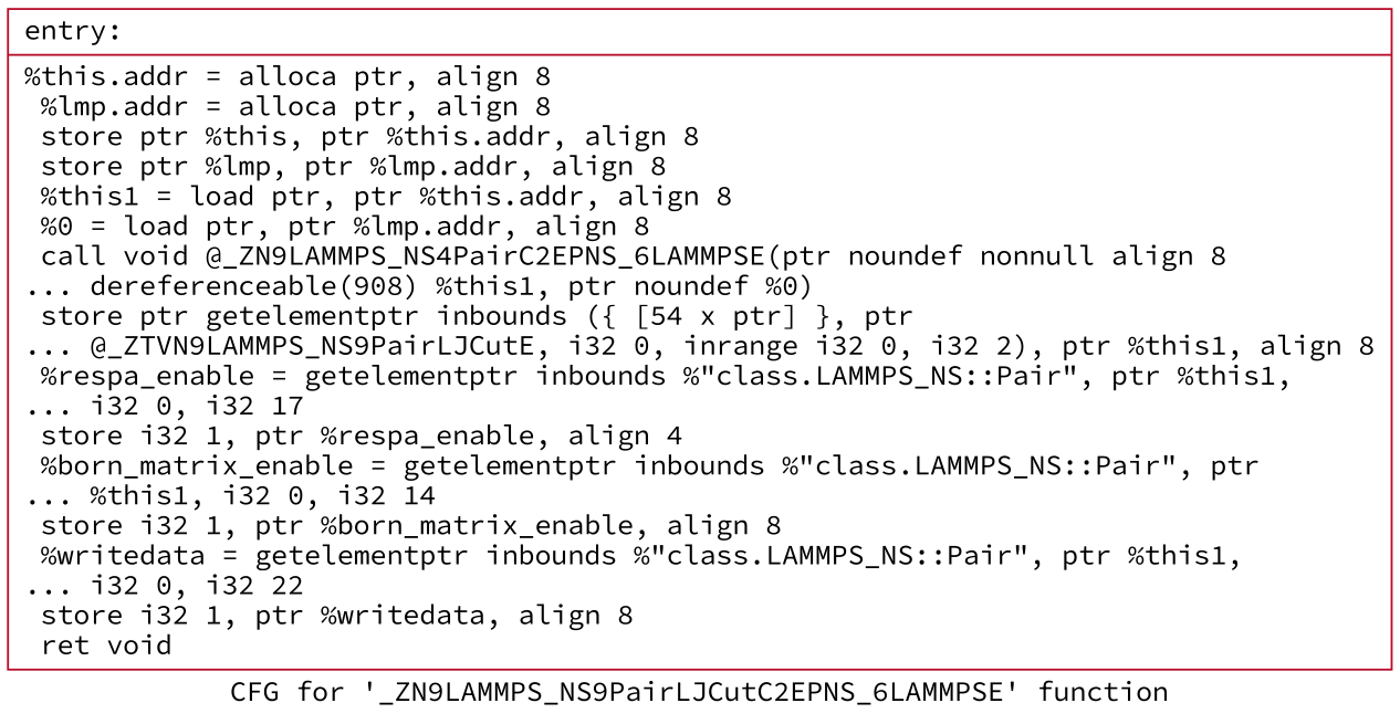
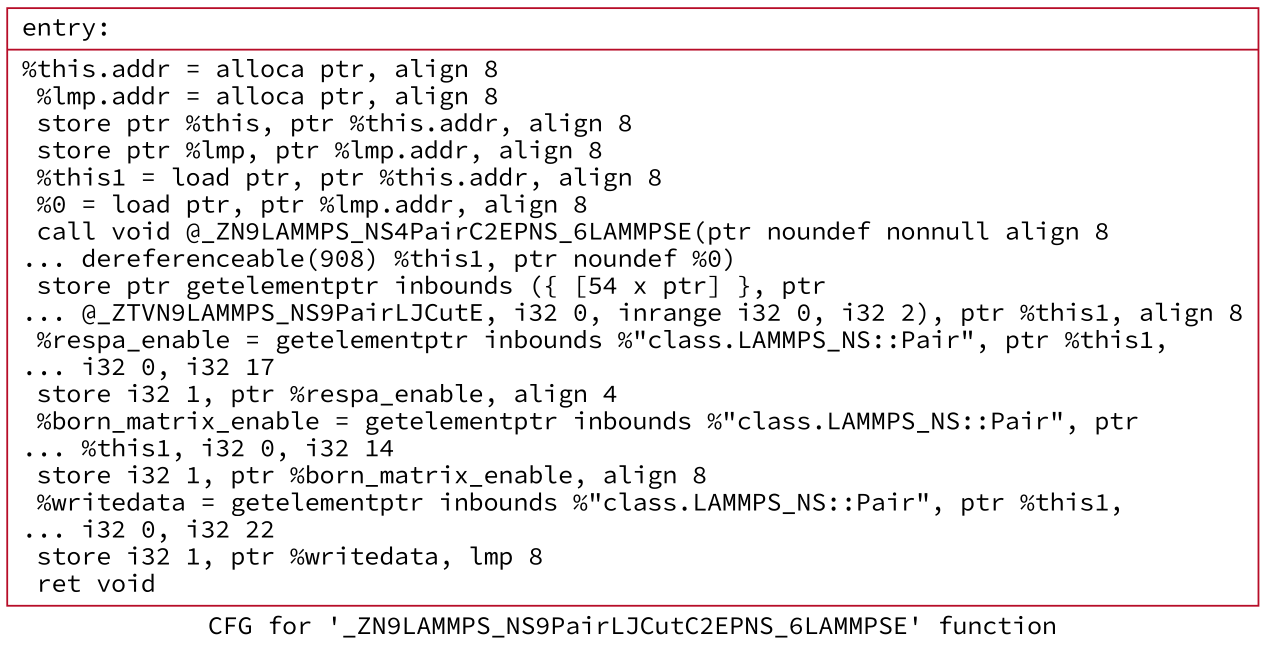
  digraph {
    label="CFG for '_ZN9LAMMPS_NS9PairLJCutC2EPNS_6LAMMPSE' function"
    fontname="Source Code Pro"
-   n1 [color="#b70d28ff" fillcolor=white fontname="Source Code Pro" label="{entry:\l|  %this.addr = alloca ptr, align 8\l  %lmp.addr = alloca ptr, align 8\l  store ptr %this, ptr %this.addr, align 8\l  store ptr %lmp, ptr %lmp.addr, align 8\l  %this1 = load ptr, ptr %this.addr, align 8\l  %0 = load ptr, ptr %lmp.addr, align 8\l  call void @_ZN9LAMMPS_NS4PairC2EPNS_6LAMMPSE(ptr noundef nonnull align 8\l... dereferenceable(908) %this1, ptr noundef %0)\l  store ptr getelementptr inbounds (\{ [54 x ptr] \}, ptr\l... @_ZTVN9LAMMPS_NS9PairLJCutE, i32 0, inrange i32 0, i32 2), ptr %this1, align 8\l  %respa_enable = getelementptr inbounds %\"class.LAMMPS_NS::Pair\", ptr %this1,\l... i32 0, i32 17\l  store i32 1, ptr %respa_enable, align 4\l  %born_matrix_enable = getelementptr inbounds %\"class.LAMMPS_NS::Pair\", ptr\l... %this1, i32 0, i32 14\l  store i32 1, ptr %born_matrix_enable, align 8\l  %writedata = getelementptr inbounds %\"class.LAMMPS_NS::Pair\", ptr %this1,\l... i32 0, i32 22\l  store i32 1, ptr %writedata, align 8\l  ret void\l}" shape=record style=filled]
+   n1 [color="#b70d28ff" fillcolor=white fontname="Source Code Pro" label="{entry:\l|  %this.addr = alloca ptr, align 8\l  %lmp.addr = alloca ptr, align 8\l  store ptr %this, ptr %this.addr, align 8\l  store ptr %lmp, ptr %lmp.addr, align 8\l  %this1 = load ptr, ptr %this.addr, align 8\l  %0 = load ptr, ptr %lmp.addr, align 8\l  call void @_ZN9LAMMPS_NS4PairC2EPNS_6LAMMPSE(ptr noundef nonnull align 8\l... dereferenceable(908) %this1, ptr noundef %0)\l  store ptr getelementptr inbounds (\{ [54 x ptr] \}, ptr\l... @_ZTVN9LAMMPS_NS9PairLJCutE, i32 0, inrange i32 0, i32 2), ptr %this1, align 8\l  %respa_enable = getelementptr inbounds %\"class.LAMMPS_NS::Pair\", ptr %this1,\l... i32 0, i32 17\l  store i32 1, ptr %respa_enable, align 4\l  %born_matrix_enable = getelementptr inbounds %\"class.LAMMPS_NS::Pair\", ptr\l... %this1, i32 0, i32 14\l  store i32 1, ptr %born_matrix_enable, align 8\l  %writedata = getelementptr inbounds %\"class.LAMMPS_NS::Pair\", ptr %this1,\l... i32 0, i32 22\l  store i32 1, ptr %writedata, lmp 8\l  ret void\l}" shape=record style=filled]
  }
